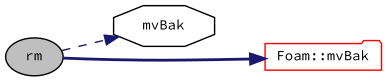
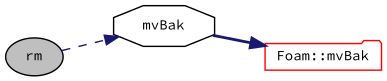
  digraph {
    fontname="Source Code Pro"
    rankdir=LR
    node [color=black fontname="Source Code Pro" fontsize=10]
    edge [color=midnightblue fontname="Source Code Pro" fontsize=10 labelfontname=Helvetica labelfontsize=10]
    n1 [fillcolor=grey75 fontcolor=black height=0.2 label=rm shape=ellipse style=filled width=0.4]
    n2 [height=0.2 label=mvBak shape=octagon width=0.4]
    n3 [color=red height=0.2 label="Foam::mvBak" shape=folder width=0.4]
    n1 -> n2 [style=dashed]
-   n1 -> n3 [style=bold]
+   n2 -> n3 [style=bold]
  }
